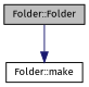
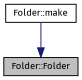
  digraph {
    rankdir=TB
    fontname="Fira Sans"
    node [color=black fontname="Fira Sans" fontsize=10 shape=record style=filled]
    n1 [fillcolor=grey75 fontcolor=black height=0.2 label="Folder::Folder" width=0.4]
    n2 [fillcolor=white height=0.2 label="Folder::make" width=0.4]
-   n1 -> n2 [color=midnightblue fontname="Fira Sans" fontsize=10 labelfontname=Helvetica labelfontsize=10 style=solid]
+   n2 -> n1 [color=midnightblue fontname="Fira Sans" fontsize=10 labelfontname=Helvetica labelfontsize=10 style=solid]
  }
